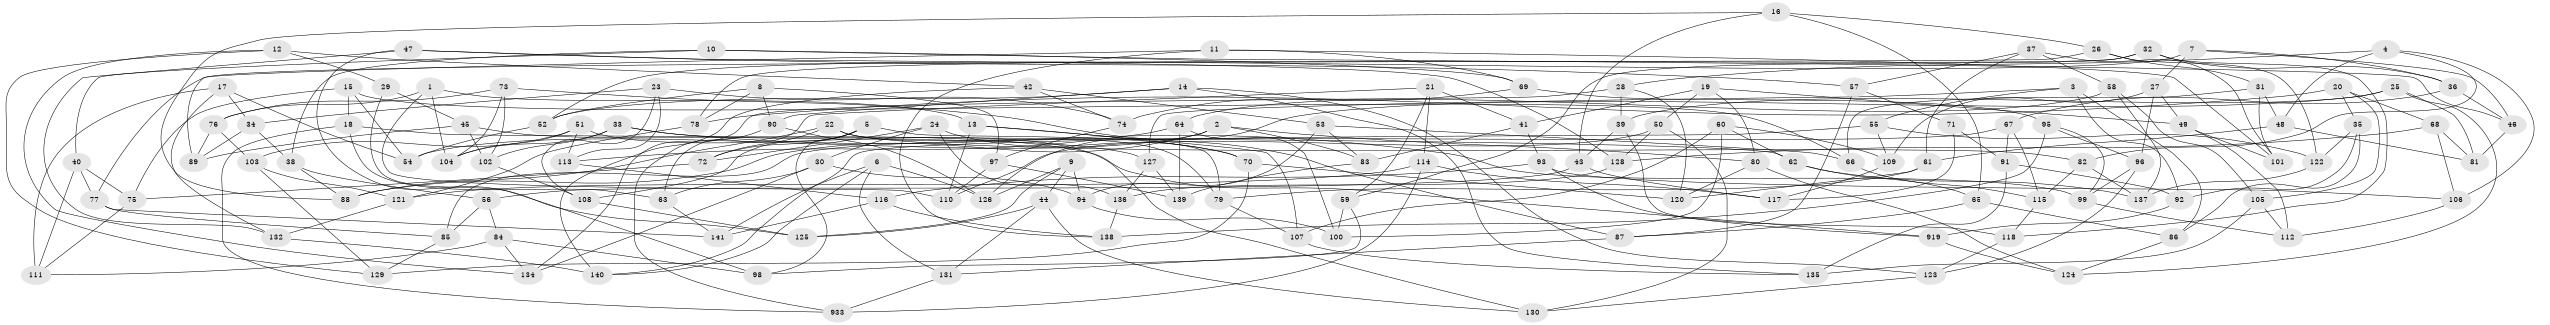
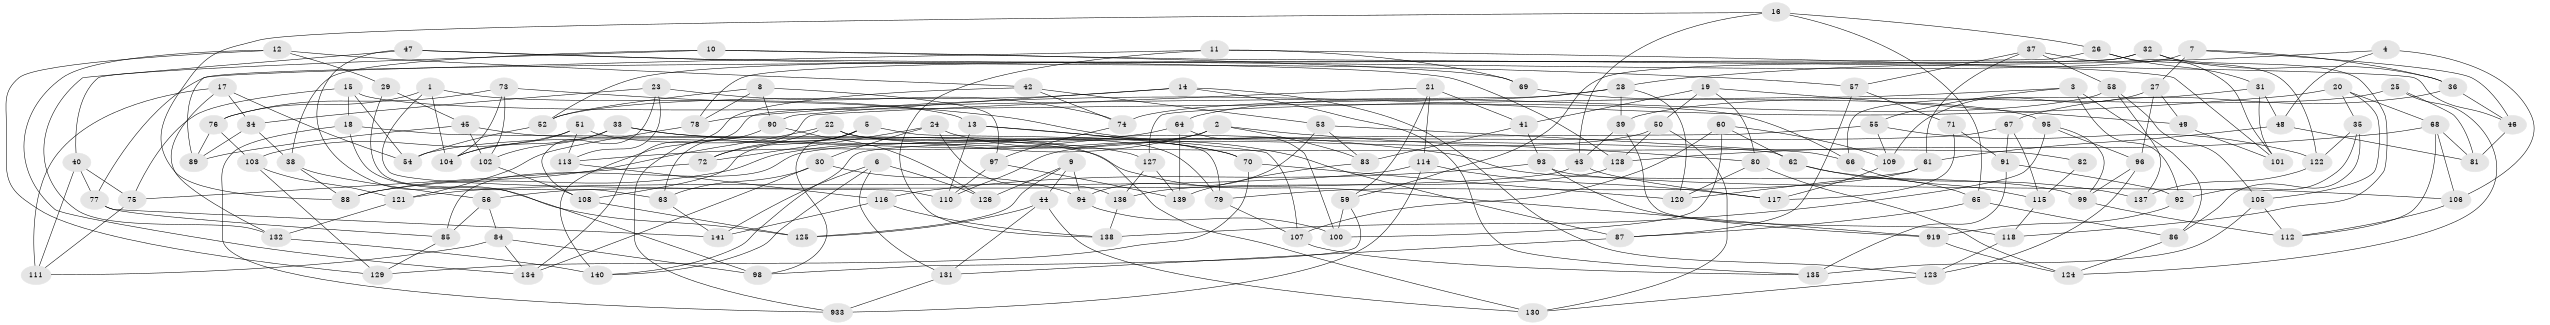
  graph {
    node [color=gray90 style=filled]
    1
    13
    76
    104
    110
    70
    107
    89
    103
    2
    54
    80
    83
    88
    124
    120
    139
    3
    55
    86
    92
    127
    140
    122
    109
    n26 [label=919]
    136
    4
    28
    48
    82
    106
    134
    39
    81
    61
    137
    115
    112
    5
    72
    79
    98
    108
    75
    125
    6
    126
    131
    141
    n51 [label=933]
    7
    27
    36
    46
    52
    49
    96
    67
    8
    78
    90
    97
    121
    9
    44
    94
    130
    100
    10
    38
    40
    69
    56
    111
    77
    74
    95
    11
    101
    138
    12
    29
    42
    129
    45
    53
    135
    14
    123
    15
    18
    66
    62
    63
    16
    26
    43
    65
    31
    117
    87
    17
    34
    132
    19
    41
    50
    93
    128
    20
    35
    68
    105
    21
    59
    114
    22
    23
    113
    116
    24
    30
    25
    118
    85
    99
    102
    71
    91
    32
    33
    37
    57
    58
    64
    84
    47
    51
    60
    73
    1 -- 13
    1 -- 76
    1 -- 104
    1 -- 110
    13 -- 110
    13 -- 70
    13 -- 107
    76 -- 89
    76 -- 103
    70 -- 120
    70 -- 129
    107 -- 135
    103 -- 121
    103 -- 129
    2 -- 54
    2 -- 80
    2 -- 83
    2 -- 88
    80 -- 124
    80 -- 120
    83 -- 139
    3 -- 55
    3 -- 86
    3 -- 92
    3 -- 127
    55 -- 140
    55 -- 122
    55 -- 109
    86 -- 124
    92 -- n26
    127 -- 139
    127 -- 136
    122 -- 137
    109 -- 117
    n26 -- 124
    136 -- 138
    4 -- 28
    4 -- 48
-   4 -- 82
    4 -- 106
    28 -- 120
    28 -- 134
    28 -- 39
    48 -- 81
    48 -- 61
-   82 -- 137
    82 -- 115
    106 -- 112
    39 -- 43
    39 -- 118
    61 -- 120
    61 -- 79
    115 -- 118
    5 -- 72
    5 -- 79
    5 -- 98
    5 -- 108
    72 -- 75
    79 -- 107
    108 -- 125
    75 -- 111
    6 -- 140
    6 -- 126
    6 -- 131
    6 -- 141
    131 -- n51
    7 -- 27
    7 -- 36
    7 -- 46
    7 -- 52
    27 -- 109
    27 -- 49
    27 -- 96
    36 -- 46
    36 -- 67
    46 -- 81
    52 -- 54
-   49 -- 112
+   68 -- 112
    49 -- 101
    96 -- 123
    96 -- 99
    67 -- 115
    67 -- 85
    67 -- 91
    8 -- 52
    8 -- 78
    8 -- 90
    8 -- 97
    78 -- 121
    90 -- 126
    90 -- n51
    97 -- 110
    97 -- 139
    121 -- 132
    9 -- 125
    9 -- 126
    9 -- 44
    9 -- 94
    44 -- 125
    44 -- 131
    44 -- 130
    94 -- 100
    10 -- 46
    10 -- 38
    10 -- 40
    10 -- 69
    38 -- 88
    38 -- 56
    40 -- 75
    40 -- 111
    40 -- 77
-   69 -- 74
+   28 -- 74
    69 -- 95
    56 -- 85
    56 -- 84
    77 -- 141
    77 -- 85
    74 -- 97
    95 -- 96
    95 -- 138
    95 -- 99
    11 -- 89
    11 -- 69
    11 -- 101
    11 -- 138
    12 -- 134
    12 -- 29
    12 -- 42
    12 -- 129
    29 -- 98
    29 -- 45
    42 -- 140
    42 -- 74
    42 -- 53
    45 -- 89
    45 -- n26
    45 -- 102
    53 -- 83
    53 -- 94
    53 -- 66
    14 -- 52
    14 -- 90
    14 -- 135
    14 -- 123
    123 -- 130
    15 -- 54
    15 -- 75
    15 -- 18
    15 -- 66
    18 -- n51
    18 -- 62
    18 -- 63
    66 -- 115
    62 -- 137
    62 -- 65
    63 -- 141
    16 -- 88
    16 -- 26
    16 -- 43
    16 -- 65
    26 -- 122
    26 -- 77
    26 -- 31
    43 -- 56
    43 -- 117
    65 -- 86
    65 -- 87
    31 -- 48
    31 -- 101
    31 -- 66
    87 -- 131
    17 -- 54
    17 -- 111
    17 -- 34
    17 -- 132
    34 -- 89
    34 -- 38
    132 -- 140
    19 -- 80
    19 -- 49
    19 -- 41
    19 -- 50
    41 -- 83
    41 -- 93
    50 -- 110
    50 -- 130
    50 -- 128
    93 -- n26
    93 -- 106
    93 -- 116
    128 -- 136
    20 -- 78
    20 -- 35
    20 -- 68
    20 -- 105
    35 -- 86
    35 -- 92
    35 -- 122
    68 -- 106
    68 -- 81
    68 -- 128
    105 -- 112
    105 -- 135
    21 -- 63
    21 -- 41
    21 -- 59
    21 -- 114
    59 -- 98
    59 -- 100
    114 -- n51
    114 -- 121
    114 -- 117
    22 -- 88
    22 -- 82
    22 -- 72
    22 -- 79
    23 -- 108
    23 -- 74
    23 -- 34
    23 -- 113
    113 -- 116
    116 -- 141
    116 -- 138
    24 -- 70
    24 -- 136
    24 -- 72
    24 -- 30
    30 -- 134
    30 -- 94
    30 -- 63
    25 -- 124
    25 -- 39
    25 -- 81
-   25 -- 126
    118 -- 123
    85 -- 129
    99 -- 112
    102 -- 108
    71 -- 117
    71 -- 91
    91 -- 92
    91 -- 135
    32 -- 36
    32 -- 78
    32 -- 59
    32 -- 118
    33 -- 104
    33 -- 127
    33 -- 99
    33 -- 102
    37 -- 61
    37 -- 101
    37 -- 57
    37 -- 58
    57 -- 87
    57 -- 71
    58 -- 137
    58 -- 105
    58 -- 64
    64 -- 139
    64 -- 100
    64 -- 113
    84 -- 134
    84 -- 98
    84 -- 111
    47 -- 125
    47 -- 132
    47 -- 128
    47 -- 57
    51 -- 104
    51 -- 103
    51 -- 130
    51 -- 113
    60 -- 107
    60 -- 109
    60 -- 100
    60 -- 62
    73 -- 76
    73 -- 104
    73 -- 87
    73 -- 102
  }
